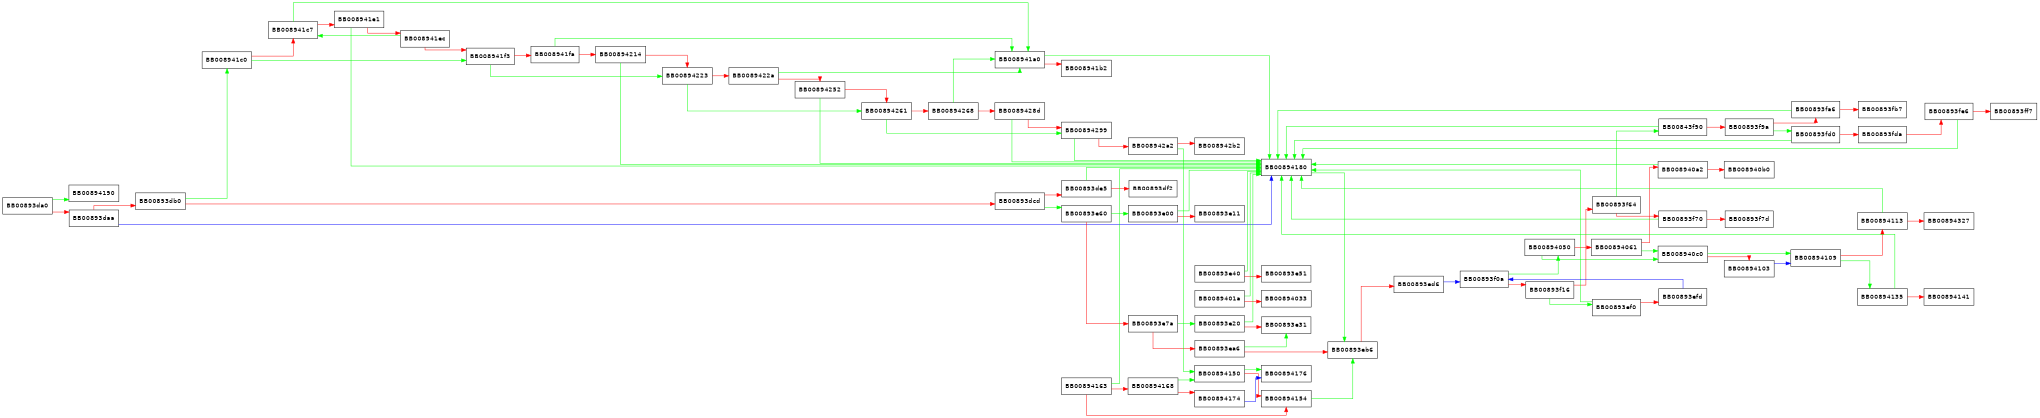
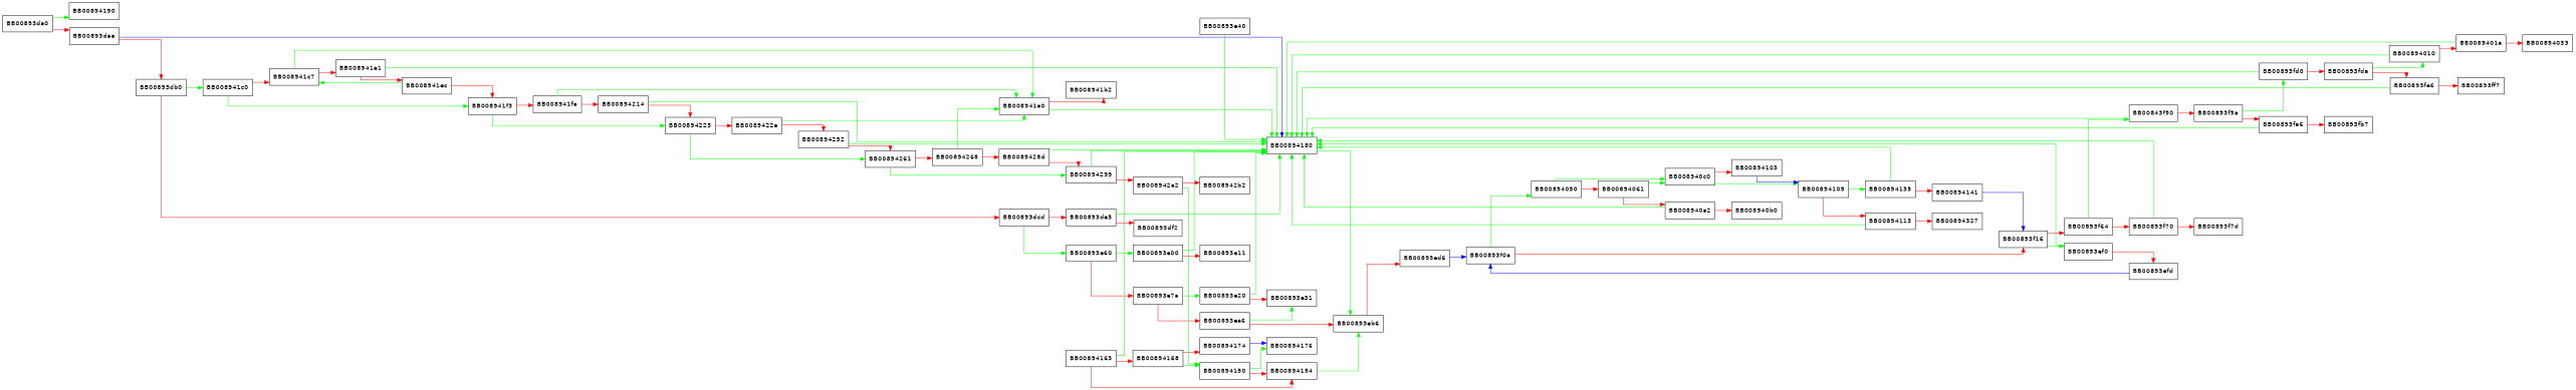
  digraph {
    fontname="DejaVu Sans"
    rankdir=LR
    splines=ortho
    node [fontname="DejaVu Sans" shape=box]
    edge [color=red fontname="DejaVu Sans"]
    BB00893da0
    BB00894190
    BB00893daa
    BB00894180
    BB00893db0
    BB00893eb6
    BB008941c0
    BB00893dcd
    BB008941f3
    BB008941c7
    BB00893e60
    BB00893de5
    BB00894223
    BB008941fa
    BB008941a0
    BB008941e1
    BB00893e00
    BB00893e7a
    BB00893df2
    BB00893e11
    BB00893e20
    BB00893ea6
    BB00893e31
    BB00893e40
-   BB00893e51
    BB00893ed6
    BB00893f0a
    BB00894050
    BB00893f16
    BB008940c0
    BB00894061
    BB00893ef0
    BB00893f64
    BB00893efd
    BB00894109
    BB00894103
    BB008940a2
    n38 [label=BB00843f90]
    BB00893f70
    BB00893f9a
    BB00893f7d
    BB00893fd0
    BB00893fa6
    BB00893fda
    BB00893fb7
+   BB00894010
    BB00893fe6
    BB0089401a
    BB00893ff7
    BB00894033
    BB00894135
    BB00894113
    BB008940b0
    BB00894141
    n55 [label=BB00894327]
    BB00894150
    BB00894176
    BB00894154
    BB00894163
    BB00894168
    BB00894174
    BB008941b2
    BB00894261
    BB0089422a
    BB00894214
    BB008941ec
    BB00894299
    BB00894268
    BB00894252
    BB008942a2
    BB0089428d
    BB008942b2
    BB00893da0 -> BB00894190 [color=green]
    BB00893da0 -> BB00893daa
    BB00893daa -> BB00894180 [color=blue]
    BB00893daa -> BB00893db0
    BB00894180 -> BB00893eb6 [color=green]
    BB00893db0 -> BB008941c0 [color=green]
    BB00893db0 -> BB00893dcd
    BB00893eb6 -> BB00893ed6
    BB008941c0 -> BB008941f3 [color=green]
    BB008941c0 -> BB008941c7
    BB00893dcd -> BB00893e60 [color=green]
    BB00893dcd -> BB00893de5
    BB008941f3 -> BB00894223 [color=green]
    BB008941f3 -> BB008941fa
    BB008941c7 -> BB008941a0 [color=green]
    BB008941c7 -> BB008941e1
    BB00893e60 -> BB00893e00 [color=green]
    BB00893e60 -> BB00893e7a
    BB00893de5 -> BB00894180 [color=green]
    BB00893de5 -> BB00893df2
    BB00894223 -> BB00894261 [color=green]
    BB00894223 -> BB0089422a
    BB008941fa -> BB008941a0 [color=green]
    BB008941fa -> BB00894214
    BB008941a0 -> BB00894180 [color=green]
    BB008941a0 -> BB008941b2
    BB008941e1 -> BB00894180 [color=green]
    BB008941e1 -> BB008941ec
    BB00893e00 -> BB00894180 [color=green]
    BB00893e00 -> BB00893e11
    BB00893e7a -> BB00893e20 [color=green]
    BB00893e7a -> BB00893ea6
    BB00893e20 -> BB00894180 [color=green]
    BB00893e20 -> BB00893e31
    BB00893ea6 -> BB00893eb6
    BB00893ea6 -> BB00893e31 [color=green]
    BB00893e40 -> BB00894180 [color=green]
-   BB00893e40 -> BB00893e51
    BB00893ed6 -> BB00893f0a [color=blue]
    BB00893f0a -> BB00894050 [color=green]
    BB00893f0a -> BB00893f16
    BB00894050 -> BB008940c0 [color=green]
    BB00894050 -> BB00894061
    BB00893f16 -> BB00893ef0 [color=green]
    BB00893f16 -> BB00893f64
    BB008940c0 -> BB00894109 [color=green]
    BB008940c0 -> BB00894103
    BB00894061 -> BB008940c0 [color=green]
    BB00894061 -> BB008940a2
    BB00893ef0 -> BB00894180 [color=green]
    BB00893ef0 -> BB00893efd
    BB00893f64 -> n38 [color=green]
    BB00893f64 -> BB00893f70
    BB00893efd -> BB00893f0a [color=blue]
    BB00894109 -> BB00894135 [color=green]
    BB00894109 -> BB00894113
    BB00894103 -> BB00894109 [color=blue]
    BB008940a2 -> BB00894180 [color=green]
    BB008940a2 -> BB008940b0
    n38 -> BB00894180 [color=green]
    n38 -> BB00893f9a
    BB00893f70 -> BB00894180 [color=green]
    BB00893f70 -> BB00893f7d
    BB00893f9a -> BB00893fd0 [color=green]
    BB00893f9a -> BB00893fa6
    BB00893fd0 -> BB00894180 [color=green]
    BB00893fd0 -> BB00893fda
    BB00893fa6 -> BB00894180 [color=green]
    BB00893fa6 -> BB00893fb7
+   BB00893fda -> BB00894010 [color=green]
    BB00893fda -> BB00893fe6
+   BB00894010 -> BB00894180 [color=green]
+   BB00894010 -> BB0089401a
    BB00893fe6 -> BB00894180 [color=green]
    BB00893fe6 -> BB00893ff7
    BB0089401a -> BB00894180 [color=green]
    BB0089401a -> BB00894033
    BB00894135 -> BB00894180 [color=green]
    BB00894135 -> BB00894141
    BB00894113 -> BB00894180 [color=green]
    BB00894113 -> n55
+   BB00894141 -> BB00893f16 [color=blue]
    BB00894150 -> BB00894176 [color=green]
    BB00894150 -> BB00894154
    BB00894154 -> BB00893eb6 [color=green]
    BB00894163 -> BB00894180 [color=green]
    BB00894163 -> BB00894154
    BB00894163 -> BB00894168
    BB00894168 -> BB00894150 [color=green]
    BB00894168 -> BB00894174
    BB00894174 -> BB00894176 [color=blue]
    BB00894261 -> BB00894299 [color=green]
    BB00894261 -> BB00894268
    BB0089422a -> BB008941a0 [color=green]
    BB0089422a -> BB00894252
    BB00894214 -> BB00894180 [color=green]
    BB00894214 -> BB00894223
    BB008941ec -> BB008941f3
    BB008941ec -> BB008941c7 [color=green]
    BB00894299 -> BB00894180 [color=green]
    BB00894299 -> BB008942a2
    BB00894268 -> BB008941a0 [color=green]
    BB00894268 -> BB0089428d
    BB00894252 -> BB00894180 [color=green]
    BB00894252 -> BB00894261
    BB008942a2 -> BB00894150 [color=green]
    BB008942a2 -> BB008942b2
    BB0089428d -> BB00894180 [color=green]
    BB0089428d -> BB00894299
  }
